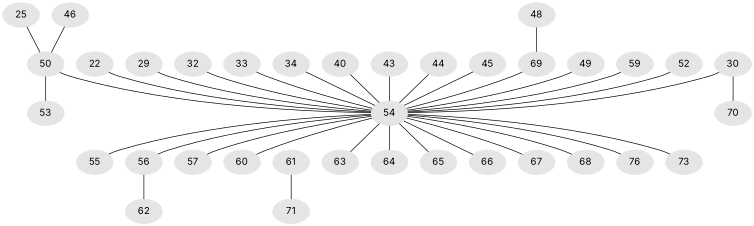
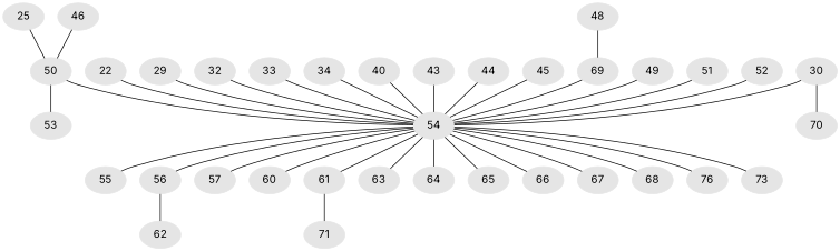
  graph {
    fontname=Inter
    node [color=gray90 fontname=Inter style=filled]
    edge [fontname=Inter]
    54 [super="+47+9+24+15"]
    55
    56
    57
    60
    61 [super="+59"]
    63
    64
    65
    66
    67
    68
    n13 [label=76]
    73
    22
    50 [super="+19"]
    53
    25
    29
    30
    70
    32
    33
    34
    40
    43
    44
    45
    46
    48 [super="+31+42"]
    69
    49
-   51 [label=59]
+   51
    52
    62
    71
    54 -- 55
    54 -- 56
    54 -- 57
    54 -- 60
+   54 -- 61
    54 -- 63
    54 -- 64
    54 -- 65
    54 -- 66
    54 -- 67
    54 -- 68
    54 -- n13
    54 -- 73
    56 -- 62
    61 -- 71
    22 -- 54
    50 -- 54
    50 -- 53
    25 -- 50
    29 -- 54
    30 -- 54
    30 -- 70
    32 -- 54
    33 -- 54
    34 -- 54
    40 -- 54
    43 -- 54
    44 -- 54
    45 -- 54
    46 -- 50
    48 -- 69
    69 -- 54
    49 -- 54
    51 -- 54
    52 -- 54
  }
